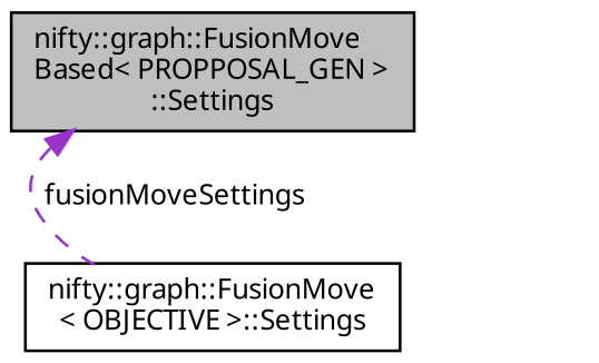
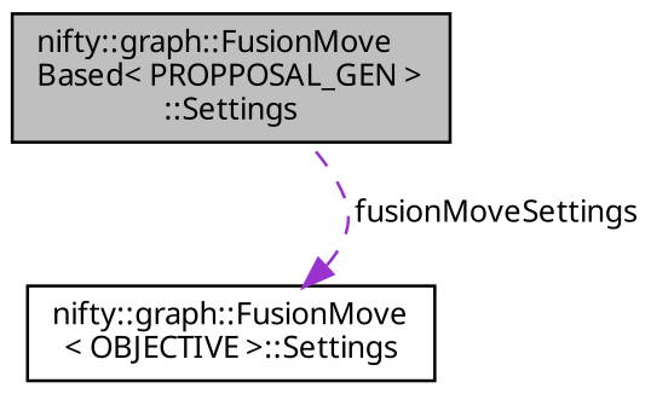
  digraph {
    fontname="Noto Sans"
    node [color=black fontname="Noto Sans" fontsize=10 shape=record style=filled]
    n1 [fillcolor=grey75 fontcolor=black height=0.2 label="nifty::graph::FusionMove\lBased\< PROPPOSAL_GEN \>\l::Settings" width=0.4]
    n2 [fillcolor=white height=0.2 label="nifty::graph::FusionMove\l\< OBJECTIVE \>::Settings" width=0.4]
-   n1 -> n2 [color=darkorchid3 dir=back fontname="Noto Sans" fontsize=10 label=" fusionMoveSettings" labelfontname=Helvetica labelfontsize=10 style=dashed]
+   n2 -> n1 [color=darkorchid3 dir=back fontname="Noto Sans" fontsize=10 label=" fusionMoveSettings" labelfontname=Helvetica labelfontsize=10 style=dashed]
  }
